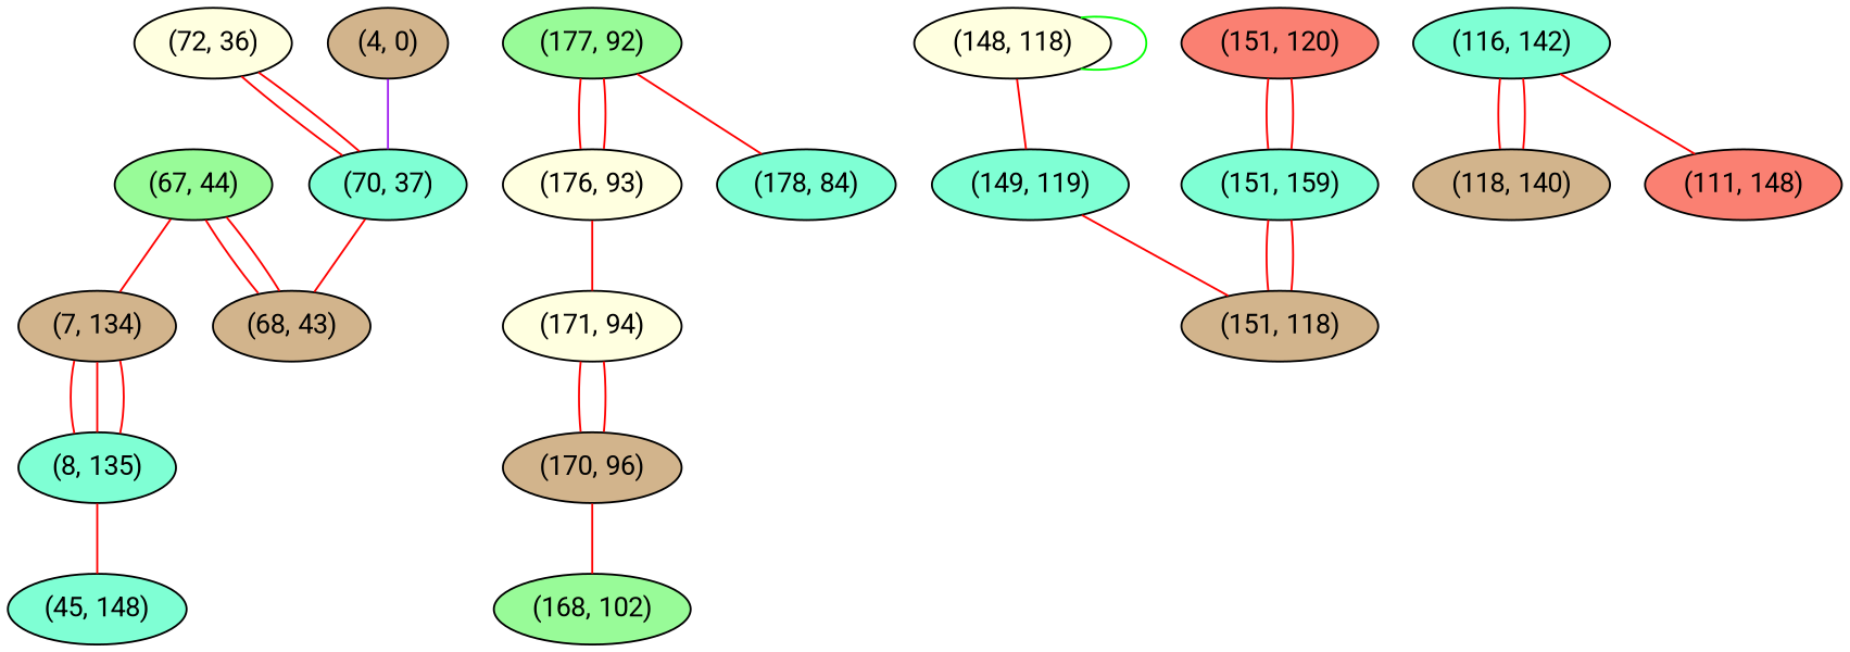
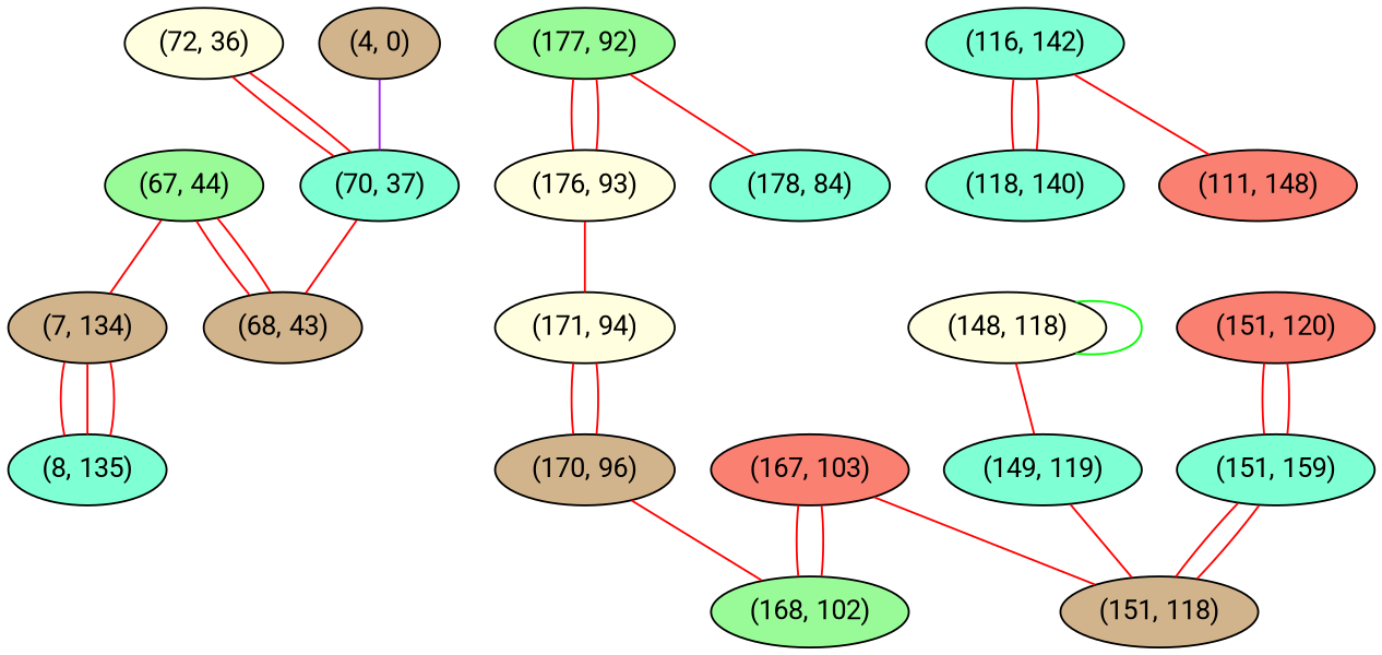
  graph {
    fontname=Roboto
    node [fillcolor=aquamarine fontname=Roboto style=filled]
    edge [color=red fontname=Roboto weight=1]
    "(67, 44)" [fillcolor=palegreen]
    "(7, 134)" [fillcolor=tan]
    "(68, 43)" [fillcolor=tan]
    "(8, 135)"
    "(177, 92)" [fillcolor=palegreen]
    "(176, 93)" [fillcolor=lightyellow]
    "(178, 84)"
    "(171, 94)" [fillcolor=lightyellow]
    "(170, 96)" [fillcolor=tan]
+   "(167, 103)" [fillcolor=salmon]
    "(151, 118)" [fillcolor=tan]
    "(168, 102)" [fillcolor=palegreen]
    "(72, 36)" [fillcolor=lightyellow]
    "(70, 37)"
    "(148, 118)" [fillcolor=lightyellow]
    "(149, 119)"
-   "(45, 148)"
    "(151, 120)" [fillcolor=salmon]
    n19 [label="(151, 159)"]
    "(116, 142)"
-   "(118, 140)" [fillcolor=tan]
+   "(118, 140)"
    "(111, 148)" [fillcolor=salmon]
    n23 [fillcolor=tan label="(4, 0)"]
    "(67, 44)" -- "(7, 134)"
    "(67, 44)" -- "(68, 43)"
    "(67, 44)" -- "(68, 43)"
    "(7, 134)" -- "(8, 135)"
    "(7, 134)" -- "(8, 135)"
    "(7, 134)" -- "(8, 135)"
-   "(8, 135)" -- "(45, 148)"
    "(177, 92)" -- "(176, 93)"
    "(177, 92)" -- "(176, 93)"
    "(177, 92)" -- "(178, 84)"
    "(176, 93)" -- "(171, 94)"
    "(171, 94)" -- "(170, 96)"
    "(171, 94)" -- "(170, 96)"
    "(170, 96)" -- "(168, 102)"
+   "(167, 103)" -- "(151, 118)"
+   "(167, 103)" -- "(168, 102)"
+   "(167, 103)" -- "(168, 102)"
    "(72, 36)" -- "(70, 37)"
    "(72, 36)" -- "(70, 37)"
    "(70, 37)" -- "(68, 43)"
    "(148, 118)" -- "(148, 118)" [color=green weight=2]
    "(148, 118)" -- "(149, 119)"
    "(149, 119)" -- "(151, 118)"
    "(151, 120)" -- n19
    "(151, 120)" -- n19
    n19 -- "(151, 118)"
    n19 -- "(151, 118)"
    "(116, 142)" -- "(118, 140)"
    "(116, 142)" -- "(118, 140)"
    "(116, 142)" -- "(111, 148)"
    n23 -- "(70, 37)" [color=purple weight=4]
  }
